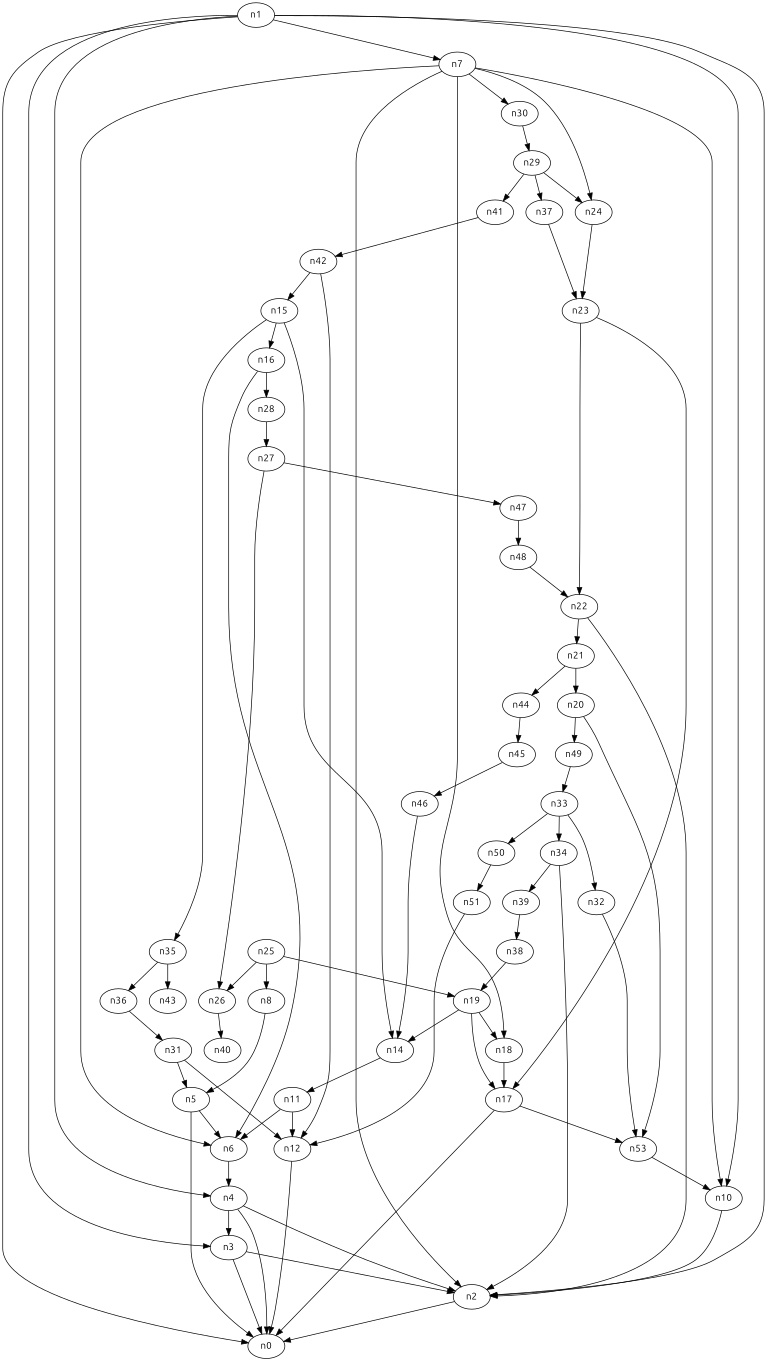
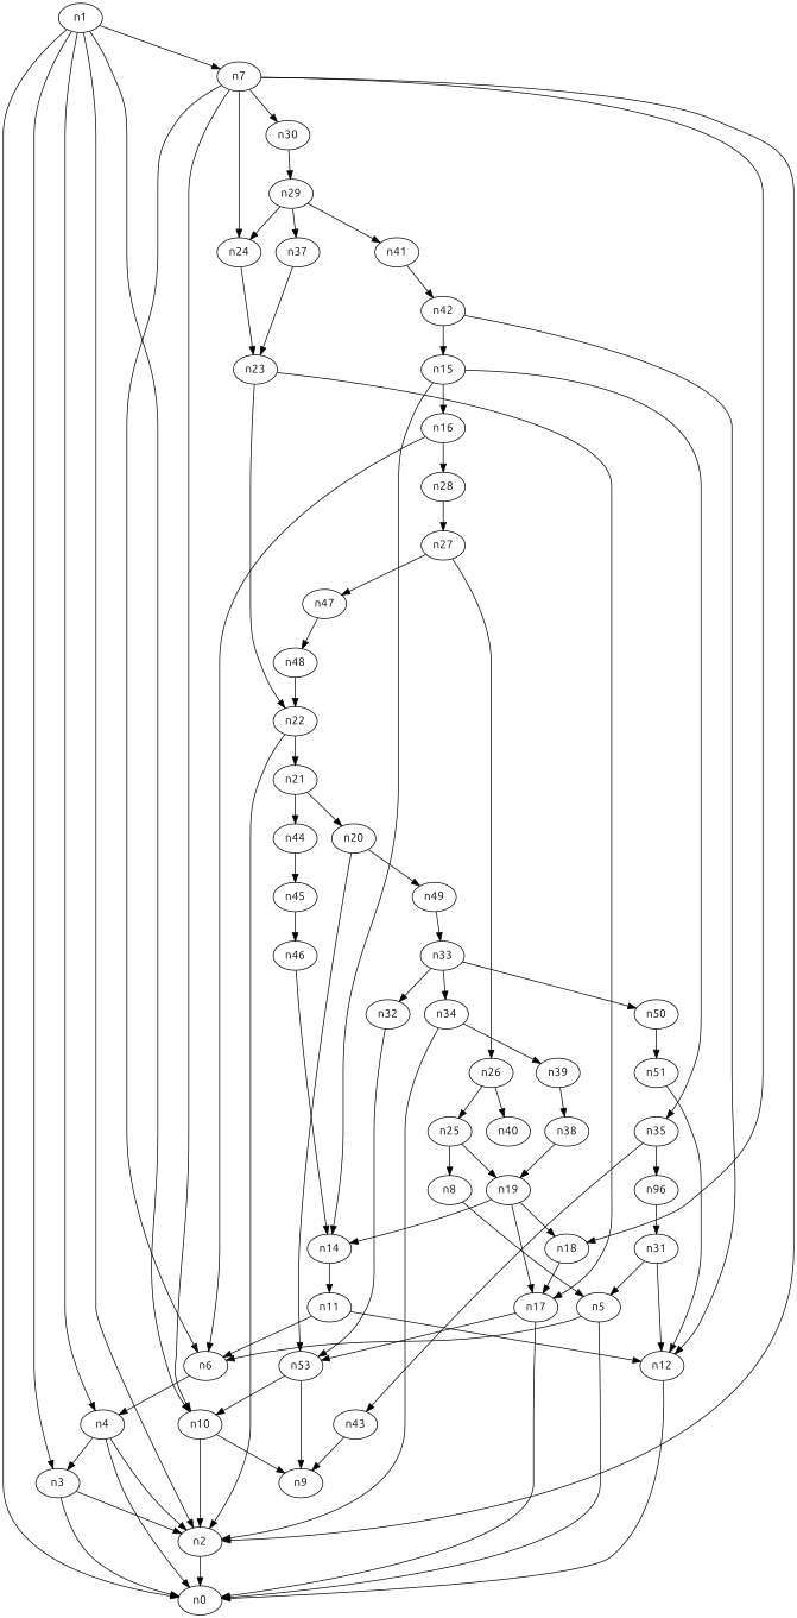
  digraph {
    fontname=Ubuntu
    node [fontname=Ubuntu]
    edge [fontname=Ubuntu]
    n1
    n0
    n2
    n3
    n4
    n7
    n10
    n6
    n18
    n24
    n30
+   n9
    n17
    n23
    n29
    n5
    n13 [label=n53]
    n22
    n37
    n41
    n8
    n11
    n12
    n14
    n15
    n16
    n35
    n28
-   n36
+   n36 [label=n96]
    n43
    n27
    n31
    n26
    n47
    n19
    n20
    n49
    n33
    n32
    n34
    n50
    n21
    n44
    n45
    n46
    n25
    n40
    n39
    n38
    n48
    n42
    n51
    n1 -> n0
    n1 -> n2
    n1 -> n3
    n1 -> n4
    n1 -> n7
    n1 -> n10
    n2 -> n0
    n3 -> n0
    n3 -> n2
    n4 -> n0
    n4 -> n2
    n4 -> n3
    n7 -> n2
    n7 -> n10
    n7 -> n6
    n7 -> n18
    n7 -> n24
    n7 -> n30
    n10 -> n2
+   n10 -> n9
    n6 -> n4
    n18 -> n17
    n24 -> n23
    n30 -> n29
    n17 -> n0
    n17 -> n13
    n23 -> n17
    n23 -> n22
    n29 -> n24
    n29 -> n37
    n29 -> n41
    n5 -> n0
    n5 -> n6
    n13 -> n10
+   n13 -> n9
    n22 -> n2
    n22 -> n21
    n37 -> n23
    n41 -> n42
    n8 -> n5
    n11 -> n6
    n11 -> n12
    n12 -> n0
    n14 -> n11
    n15 -> n14
    n15 -> n16
    n15 -> n35
    n16 -> n6
    n16 -> n28
    n35 -> n36
    n35 -> n43
    n28 -> n27
    n36 -> n31
+   n43 -> n9
    n27 -> n26
    n27 -> n47
    n31 -> n5
    n31 -> n12
-   n25 -> n26
+   n26 -> n25
    n26 -> n40
    n47 -> n48
    n19 -> n18
    n19 -> n17
    n19 -> n14
    n20 -> n13
    n20 -> n49
    n49 -> n33
    n33 -> n32
    n33 -> n34
    n33 -> n50
    n32 -> n13
    n34 -> n2
    n34 -> n39
    n50 -> n51
    n21 -> n20
    n21 -> n44
    n44 -> n45
    n45 -> n46
    n46 -> n14
    n25 -> n8
    n25 -> n19
    n39 -> n38
    n38 -> n19
    n48 -> n22
    n42 -> n12
    n42 -> n15
    n51 -> n12
  }
